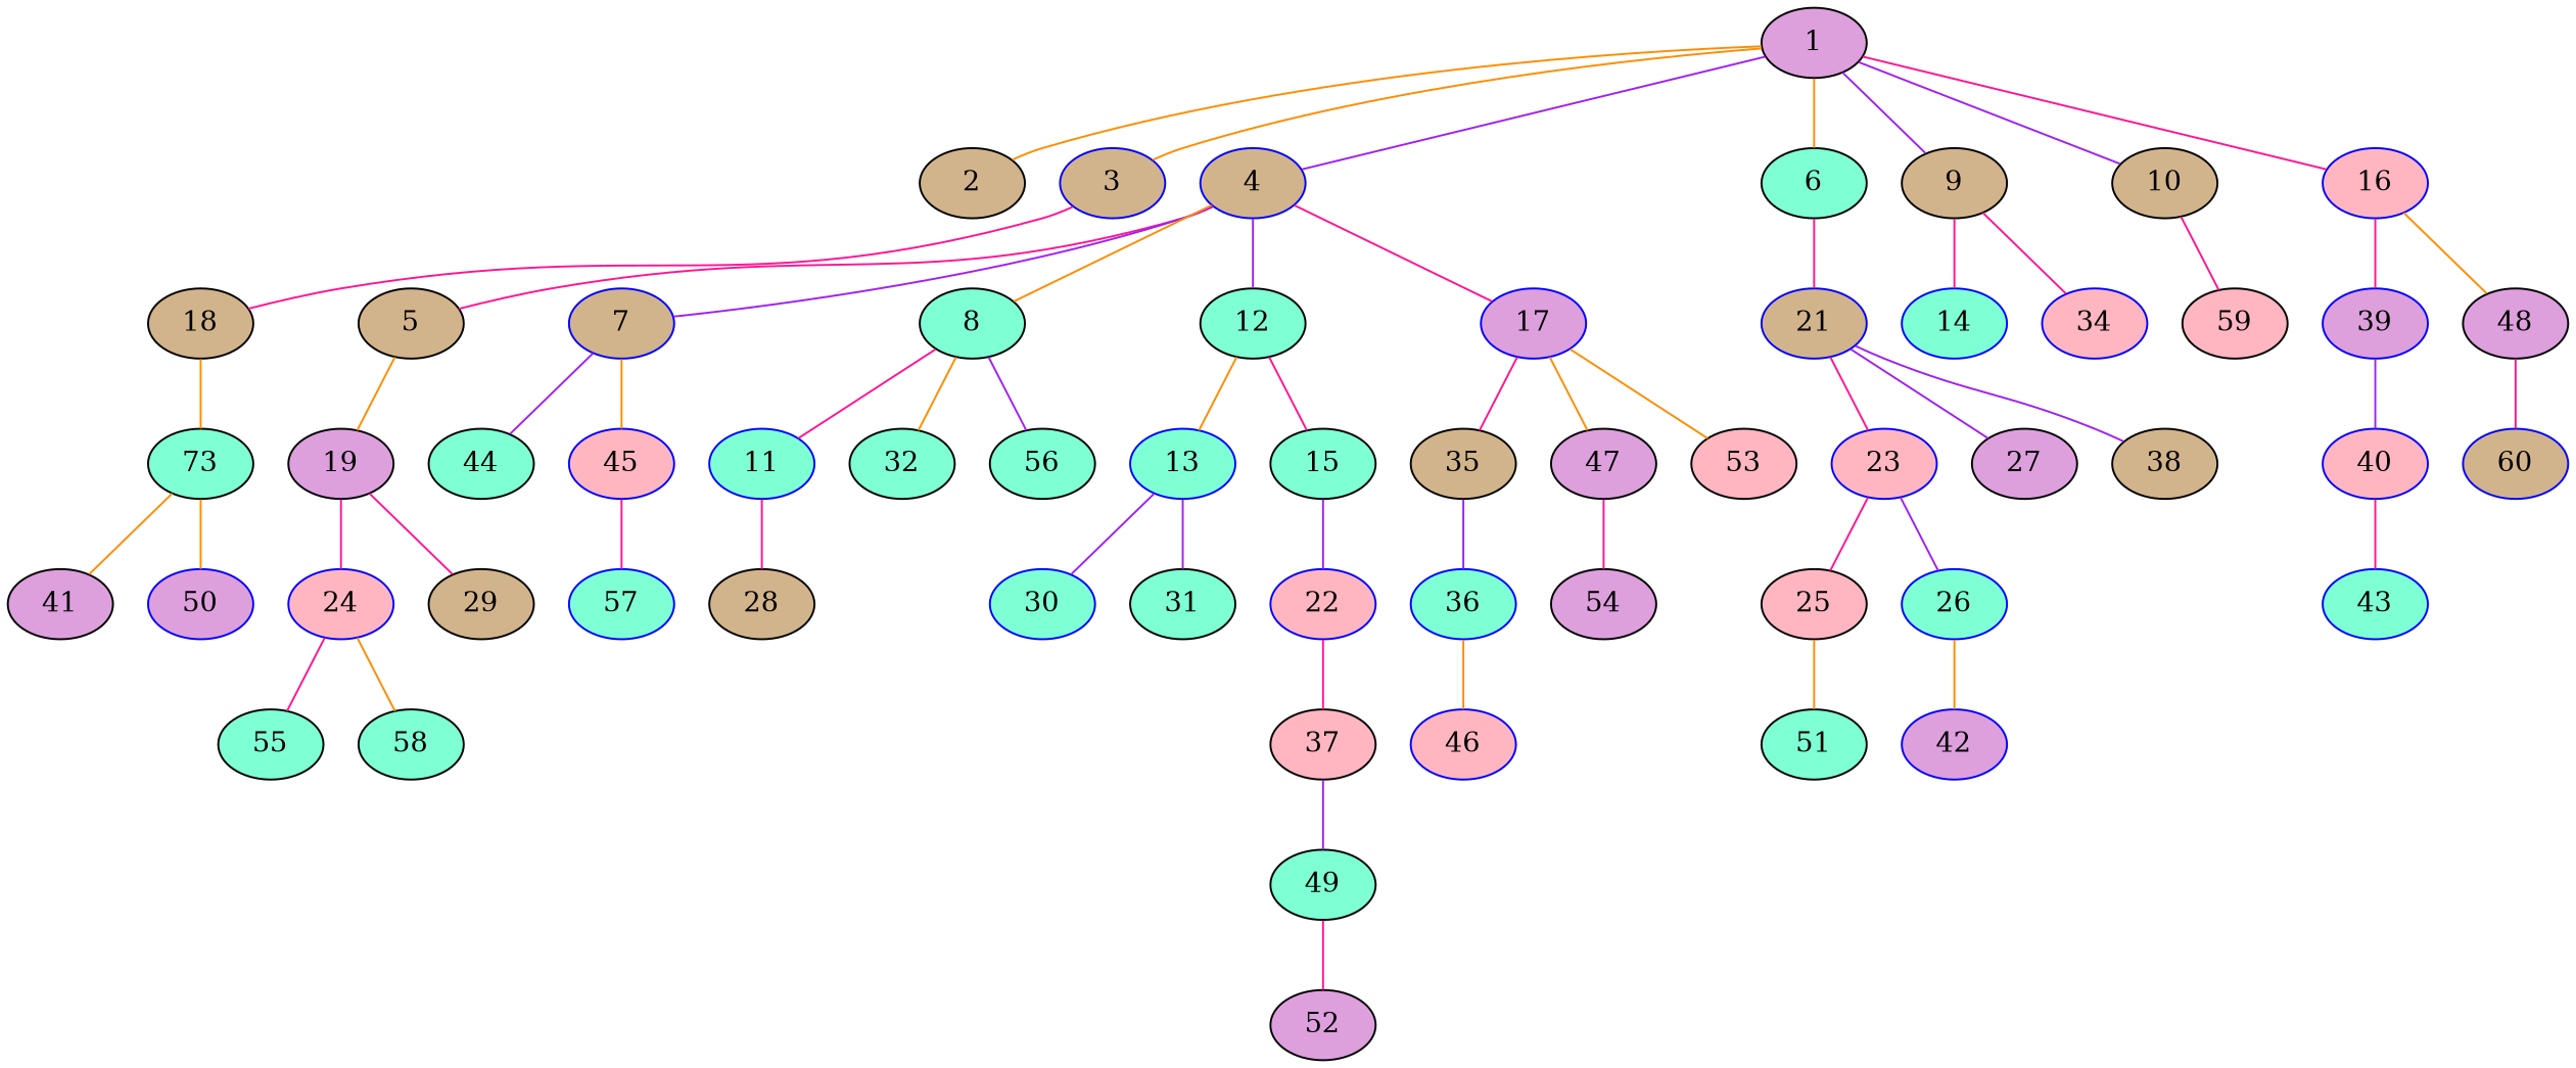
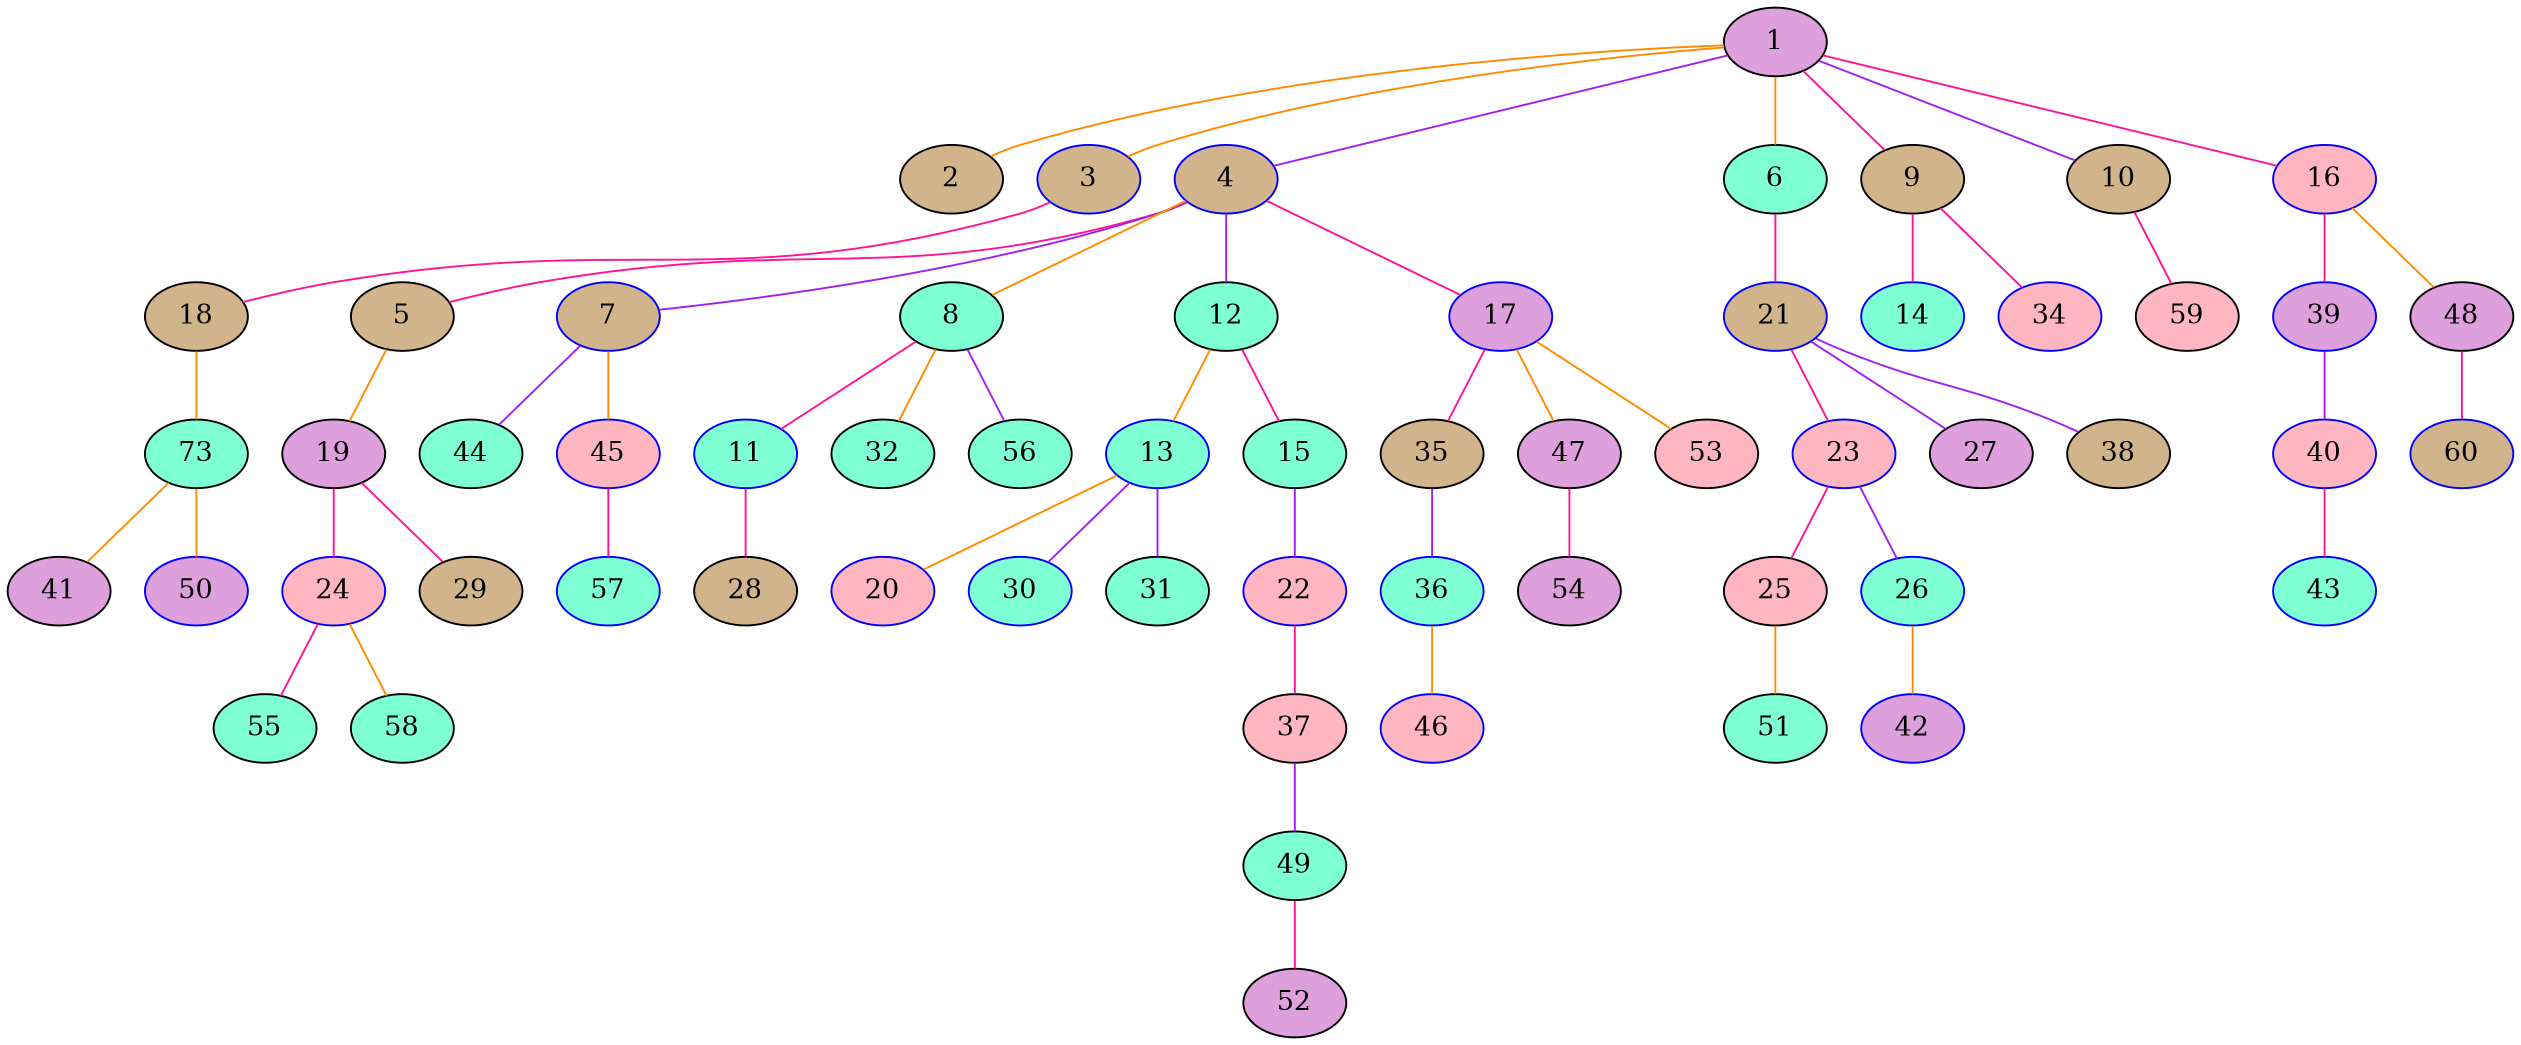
  graph {
    node [color=black fillcolor=aquamarine style=filled]
    edge [color=deeppink]
    1 [fillcolor=plum]
    2 [fillcolor=tan]
    3 [color=blue fillcolor=tan]
    4 [color=blue fillcolor=tan]
    6
    9 [fillcolor=tan]
    10 [fillcolor=tan]
    16 [color=blue fillcolor=lightpink]
    18 [fillcolor=tan]
    5 [fillcolor=tan]
    7 [color=blue fillcolor=tan]
    8
    12
    17 [color=blue fillcolor=plum]
    21 [color=blue fillcolor=tan]
    14 [color=blue]
    34 [color=blue fillcolor=lightpink]
    59 [fillcolor=lightpink]
    39 [color=blue fillcolor=plum]
    48 [fillcolor=plum]
    n21 [label=73]
    19 [fillcolor=plum]
    44
    45 [color=blue fillcolor=lightpink]
    11 [color=blue]
    32
    56
    13 [color=blue]
    15
    35 [fillcolor=tan]
    47 [fillcolor=plum]
    53 [fillcolor=lightpink]
    24 [color=blue fillcolor=lightpink]
    29 [fillcolor=tan]
    23 [color=blue fillcolor=lightpink]
    27 [fillcolor=plum]
    38 [fillcolor=tan]
    57 [color=blue]
    28 [fillcolor=tan]
+   20 [color=blue fillcolor=lightpink]
    30 [color=blue]
    31
    22 [color=blue fillcolor=lightpink]
    37 [fillcolor=lightpink]
    40 [color=blue fillcolor=lightpink]
    60 [color=blue fillcolor=tan]
    36 [color=blue]
    54 [fillcolor=plum]
    41 [fillcolor=plum]
    50 [color=blue fillcolor=plum]
    55
    58
    25 [fillcolor=lightpink]
    26 [color=blue]
    49
    51
    42 [color=blue fillcolor=plum]
    46 [color=blue fillcolor=lightpink]
    52 [fillcolor=plum]
    43 [color=blue]
    1 -- 2 [color=darkorange]
    1 -- 3 [color=darkorange]
    1 -- 4 [color=purple]
    1 -- 6 [color=darkorange]
-   1 -- 9 [color=purple]
+   1 -- 9
    1 -- 10 [color=purple]
    1 -- 16
    3 -- 18
    4 -- 5
    4 -- 7 [color=purple]
    4 -- 8 [color=darkorange]
    4 -- 12 [color=purple]
    4 -- 17
    6 -- 21
    9 -- 14
    9 -- 34
    10 -- 59
    16 -- 39
    16 -- 48 [color=darkorange]
    18 -- n21 [color=darkorange]
    5 -- 19 [color=darkorange]
    7 -- 44 [color=purple]
    7 -- 45 [color=darkorange]
    8 -- 11
    8 -- 32 [color=darkorange]
    8 -- 56 [color=purple]
    12 -- 13 [color=darkorange]
    12 -- 15
    17 -- 35
    17 -- 47 [color=darkorange]
    17 -- 53 [color=darkorange]
    21 -- 23
    21 -- 27 [color=purple]
    21 -- 38 [color=purple]
    39 -- 40 [color=purple]
    48 -- 60
    n21 -- 41 [color=darkorange]
    n21 -- 50 [color=darkorange]
    19 -- 24
    19 -- 29
    45 -- 57
    11 -- 28
+   13 -- 20 [color=darkorange]
    13 -- 30 [color=purple]
    13 -- 31 [color=purple]
    15 -- 22 [color=purple]
    35 -- 36 [color=purple]
    47 -- 54
    24 -- 55
    24 -- 58 [color=darkorange]
    23 -- 25
    23 -- 26 [color=purple]
    22 -- 37
    37 -- 49 [color=purple]
    40 -- 43
    36 -- 46 [color=darkorange]
    25 -- 51 [color=darkorange]
    26 -- 42 [color=darkorange]
    49 -- 52
  }
